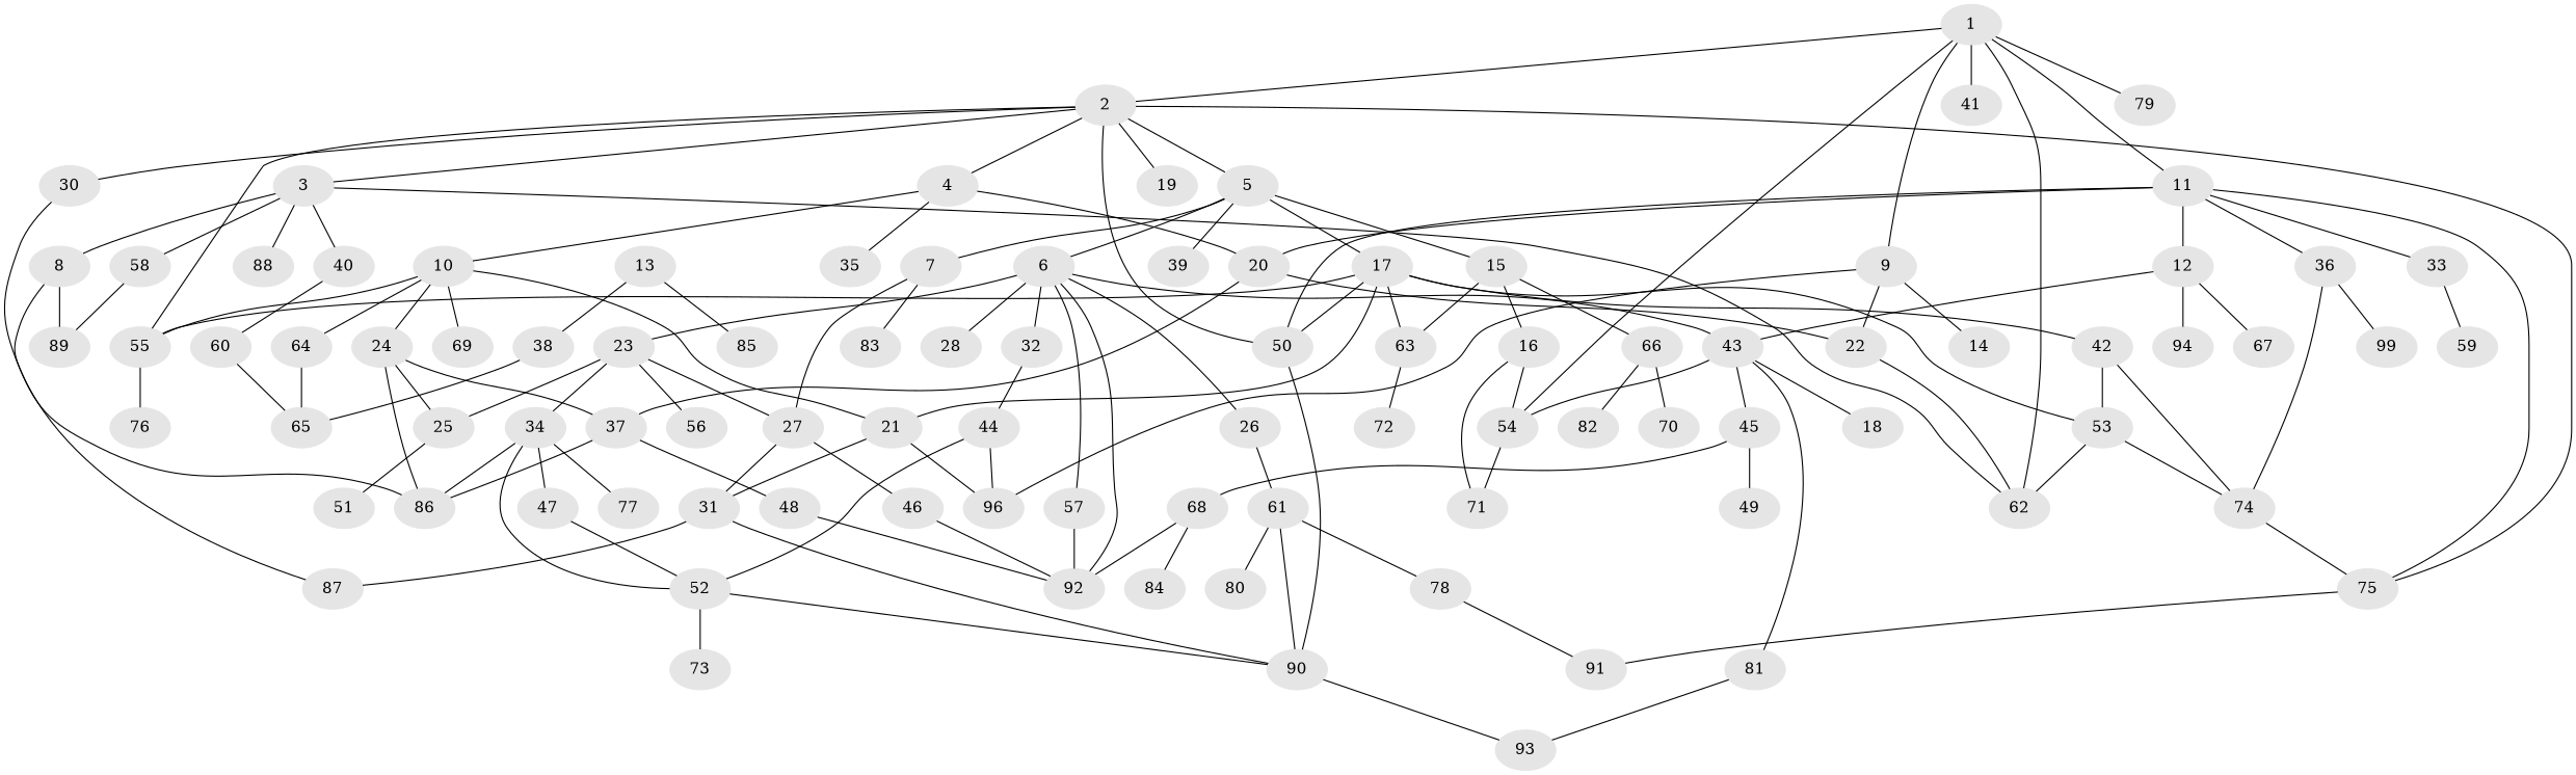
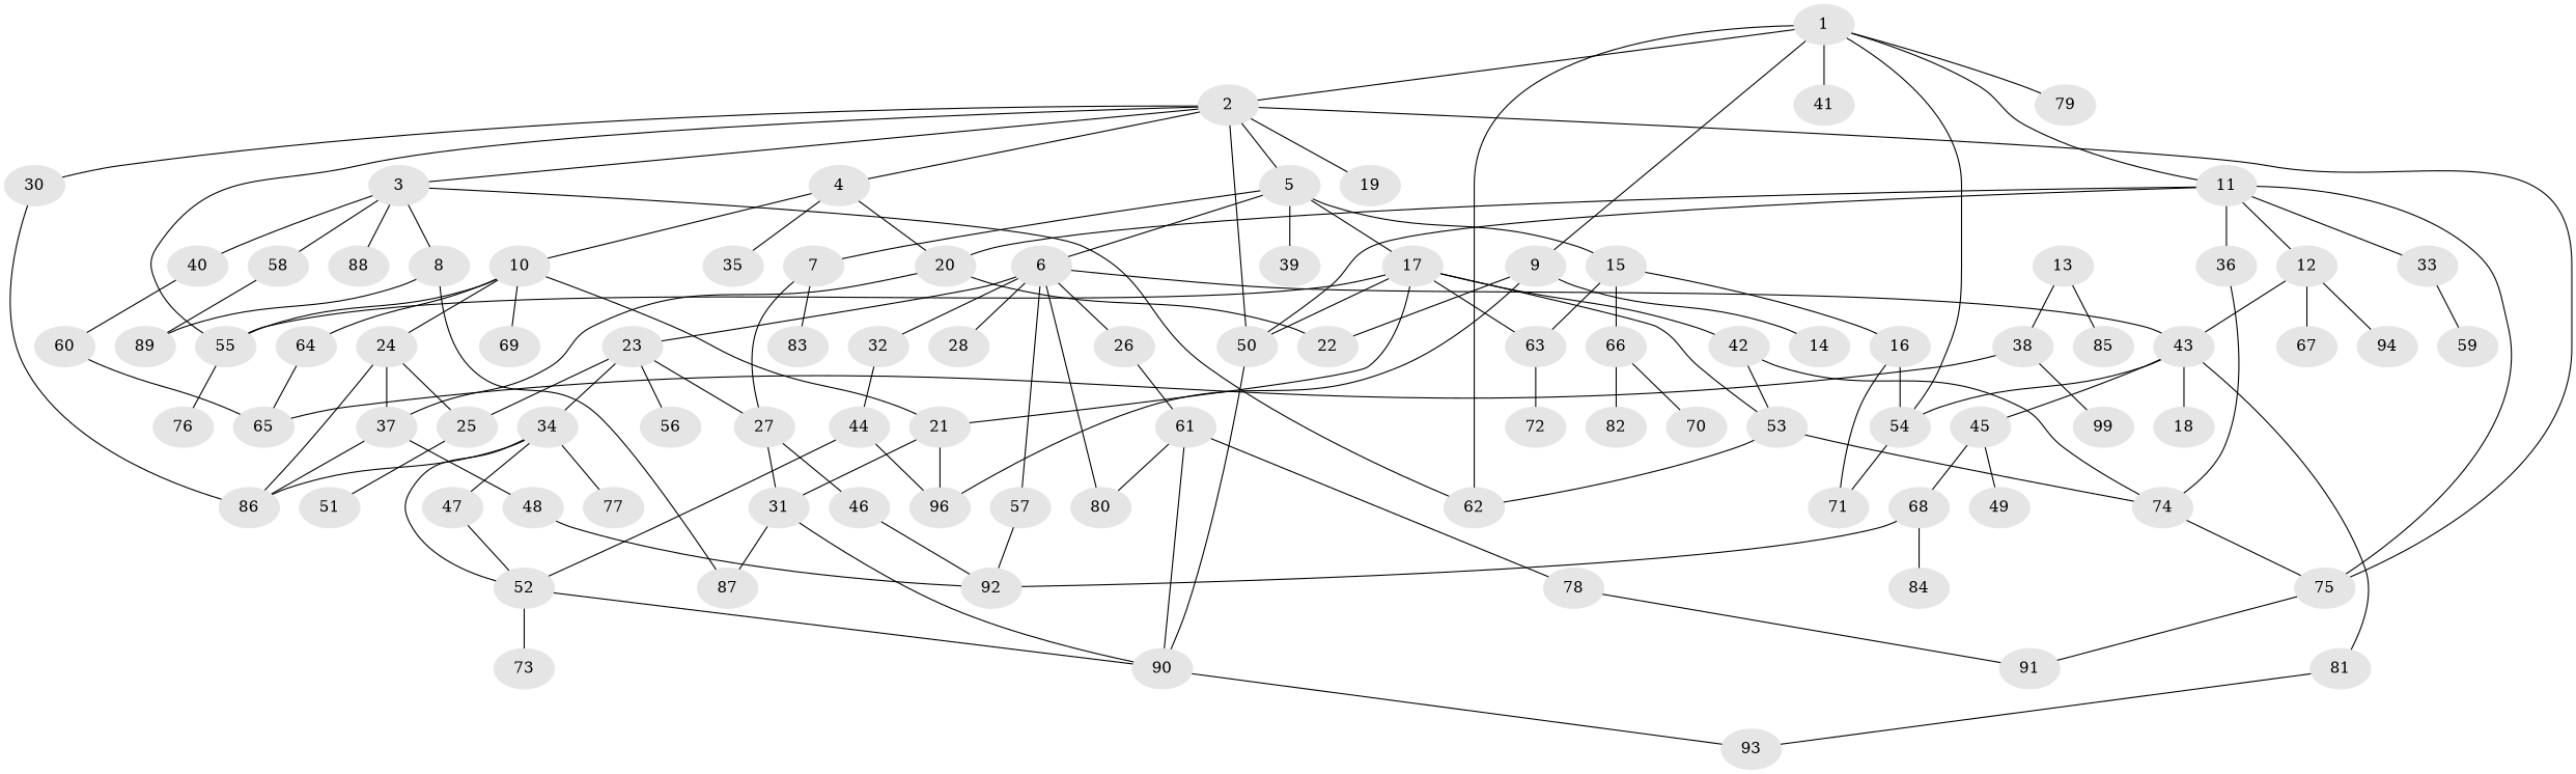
  graph {
    fontname="DejaVu Serif"
    node [color=gray90 fontname="DejaVu Serif" style=filled]
    edge [fontname="DejaVu Serif"]
    1
    2
    9
    11
    41
    54
    62
    79
    3
    4
    5
    19
    30
    50
    55
    75
    14
    22
    96
    20
    12
    33
    36
    71
    8
    40
    58
    88
    10
    35
    6
    7
    15
    17
    39
    13
    38
    85
    86
    90
    76
    91
    87
    89
    60
    21
    24
    64
    69
    37
    23
    26
    28
    32
    43
    57
    92
    27
    83
    16
    63
    66
    42
    53
    25
    34
    56
    61
    44
    18
    45
    81
    31
    46
    65
    67
    94
    59
    74
    n80 [label=99]
    72
    70
    82
    48
    51
    47
    52
    77
    78
    80
    93
    73
    49
    68
    84
    1 -- 2
    1 -- 9
    1 -- 11
    1 -- 41
    1 -- 54
    1 -- 62
    1 -- 79
    2 -- 3
    2 -- 4
    2 -- 5
    2 -- 19
    2 -- 30
    2 -- 50
    2 -- 55
    2 -- 75
    9 -- 14
    9 -- 22
    9 -- 96
    11 -- 50
    11 -- 75
    11 -- 20
    11 -- 12
    11 -- 33
    11 -- 36
    54 -- 71
    3 -- 62
    3 -- 8
    3 -- 40
    3 -- 58
    3 -- 88
    4 -- 20
    4 -- 10
    4 -- 35
    5 -- 6
    5 -- 7
    5 -- 15
    5 -- 17
    5 -- 39
    30 -- 86
    50 -- 90
    55 -- 76
    75 -- 91
-   22 -- 62
    20 -- 22
    20 -- 37
    12 -- 43
    12 -- 67
    12 -- 94
    33 -- 59
    36 -- 74
    8 -- 87
    8 -- 89
    40 -- 60
    58 -- 89
    10 -- 55
    10 -- 21
    10 -- 24
    10 -- 64
    10 -- 69
    6 -- 23
    6 -- 26
    6 -- 28
    6 -- 32
    6 -- 43
    6 -- 57
-   6 -- 92
+   6 -- 80
    7 -- 27
    7 -- 83
    15 -- 16
    15 -- 63
    15 -- 66
    17 -- 50
    17 -- 55
    17 -- 21
    17 -- 63
    17 -- 42
    17 -- 53
    13 -- 38
    13 -- 85
    38 -- 65
-   36 -- n80
+   38 -- n80
    90 -- 93
    60 -- 65
    21 -- 96
    21 -- 31
    24 -- 86
    24 -- 37
    24 -- 25
    64 -- 65
    37 -- 86
    37 -- 48
    23 -- 27
    23 -- 25
    23 -- 34
    23 -- 56
    26 -- 61
    32 -- 44
    43 -- 54
    43 -- 18
    43 -- 45
    43 -- 81
    57 -- 92
    27 -- 31
    27 -- 46
    16 -- 54
    16 -- 71
    63 -- 72
    66 -- 70
    66 -- 82
    42 -- 53
    42 -- 74
    53 -- 62
    53 -- 74
    25 -- 51
    34 -- 86
    34 -- 47
    34 -- 52
    34 -- 77
    61 -- 90
    61 -- 78
    61 -- 80
    44 -- 96
    44 -- 52
    45 -- 49
    45 -- 68
    81 -- 93
    31 -- 90
    31 -- 87
    46 -- 92
    74 -- 75
    48 -- 92
    47 -- 52
    52 -- 90
    52 -- 73
    78 -- 91
    68 -- 92
    68 -- 84
  }
